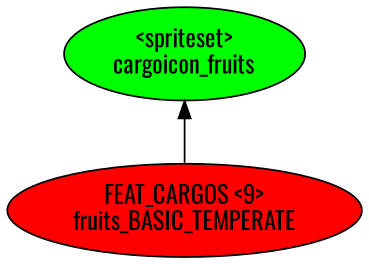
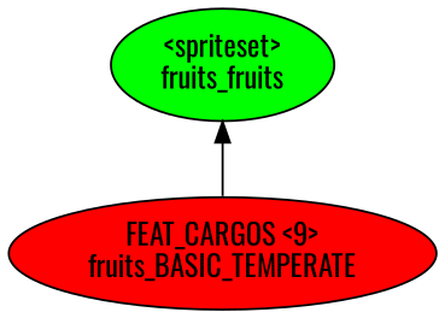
  digraph {
    rankdir=BT
    fontname=Oswald
    node [style=filled fontname=Oswald]
-   n1 [fillcolor=green label="<spriteset>\ncargoicon_fruits"]
+   n1 [fillcolor=green label="<spriteset>\nfruits_fruits"]
    n2 [fillcolor=red label="FEAT_CARGOS <9>\nfruits_BASIC_TEMPERATE"]
    n2 -> n1 [fontname=Oswald]
  }
